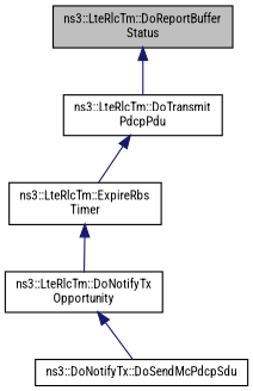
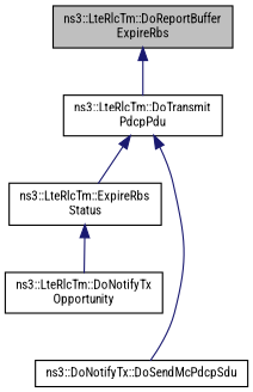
  digraph {
    fontname="Roboto Condensed"
    rankdir=TB
    node [color=black fillcolor=white fontname="Roboto Condensed" fontsize=10 shape=record style=filled]
    edge [color=midnightblue dir=back fontname="Roboto Condensed" fontsize=10 labelfontname=Helvetica labelfontsize=10 style=solid]
-   n1 [fillcolor=grey75 fontcolor=black height=0.2 label="ns3::LteRlcTm::DoReportBuffer\lStatus" width=0.4]
+   n1 [fillcolor=grey75 fontcolor=black height=0.2 label="ns3::LteRlcTm::DoReportBuffer\lExpireRbs" width=0.4]
    n2 [height=0.2 label="ns3::LteRlcTm::DoTransmit\lPdcpPdu" width=0.4]
-   n3 [height=0.2 label="ns3::LteRlcTm::ExpireRbs\lTimer" width=0.4]
+   n3 [height=0.2 label="ns3::LteRlcTm::ExpireRbs\lStatus" width=0.4]
    n4 [height=0.2 label="ns3::DoNotifyTx::DoSendMcPdcpSdu" width=0.4]
    n5 [height=0.2 label="ns3::LteRlcTm::DoNotifyTx\lOpportunity" width=0.4]
    n1 -> n2
    n2 -> n3
-   n5 -> n4
+   n2 -> n4
    n3 -> n5
  }
